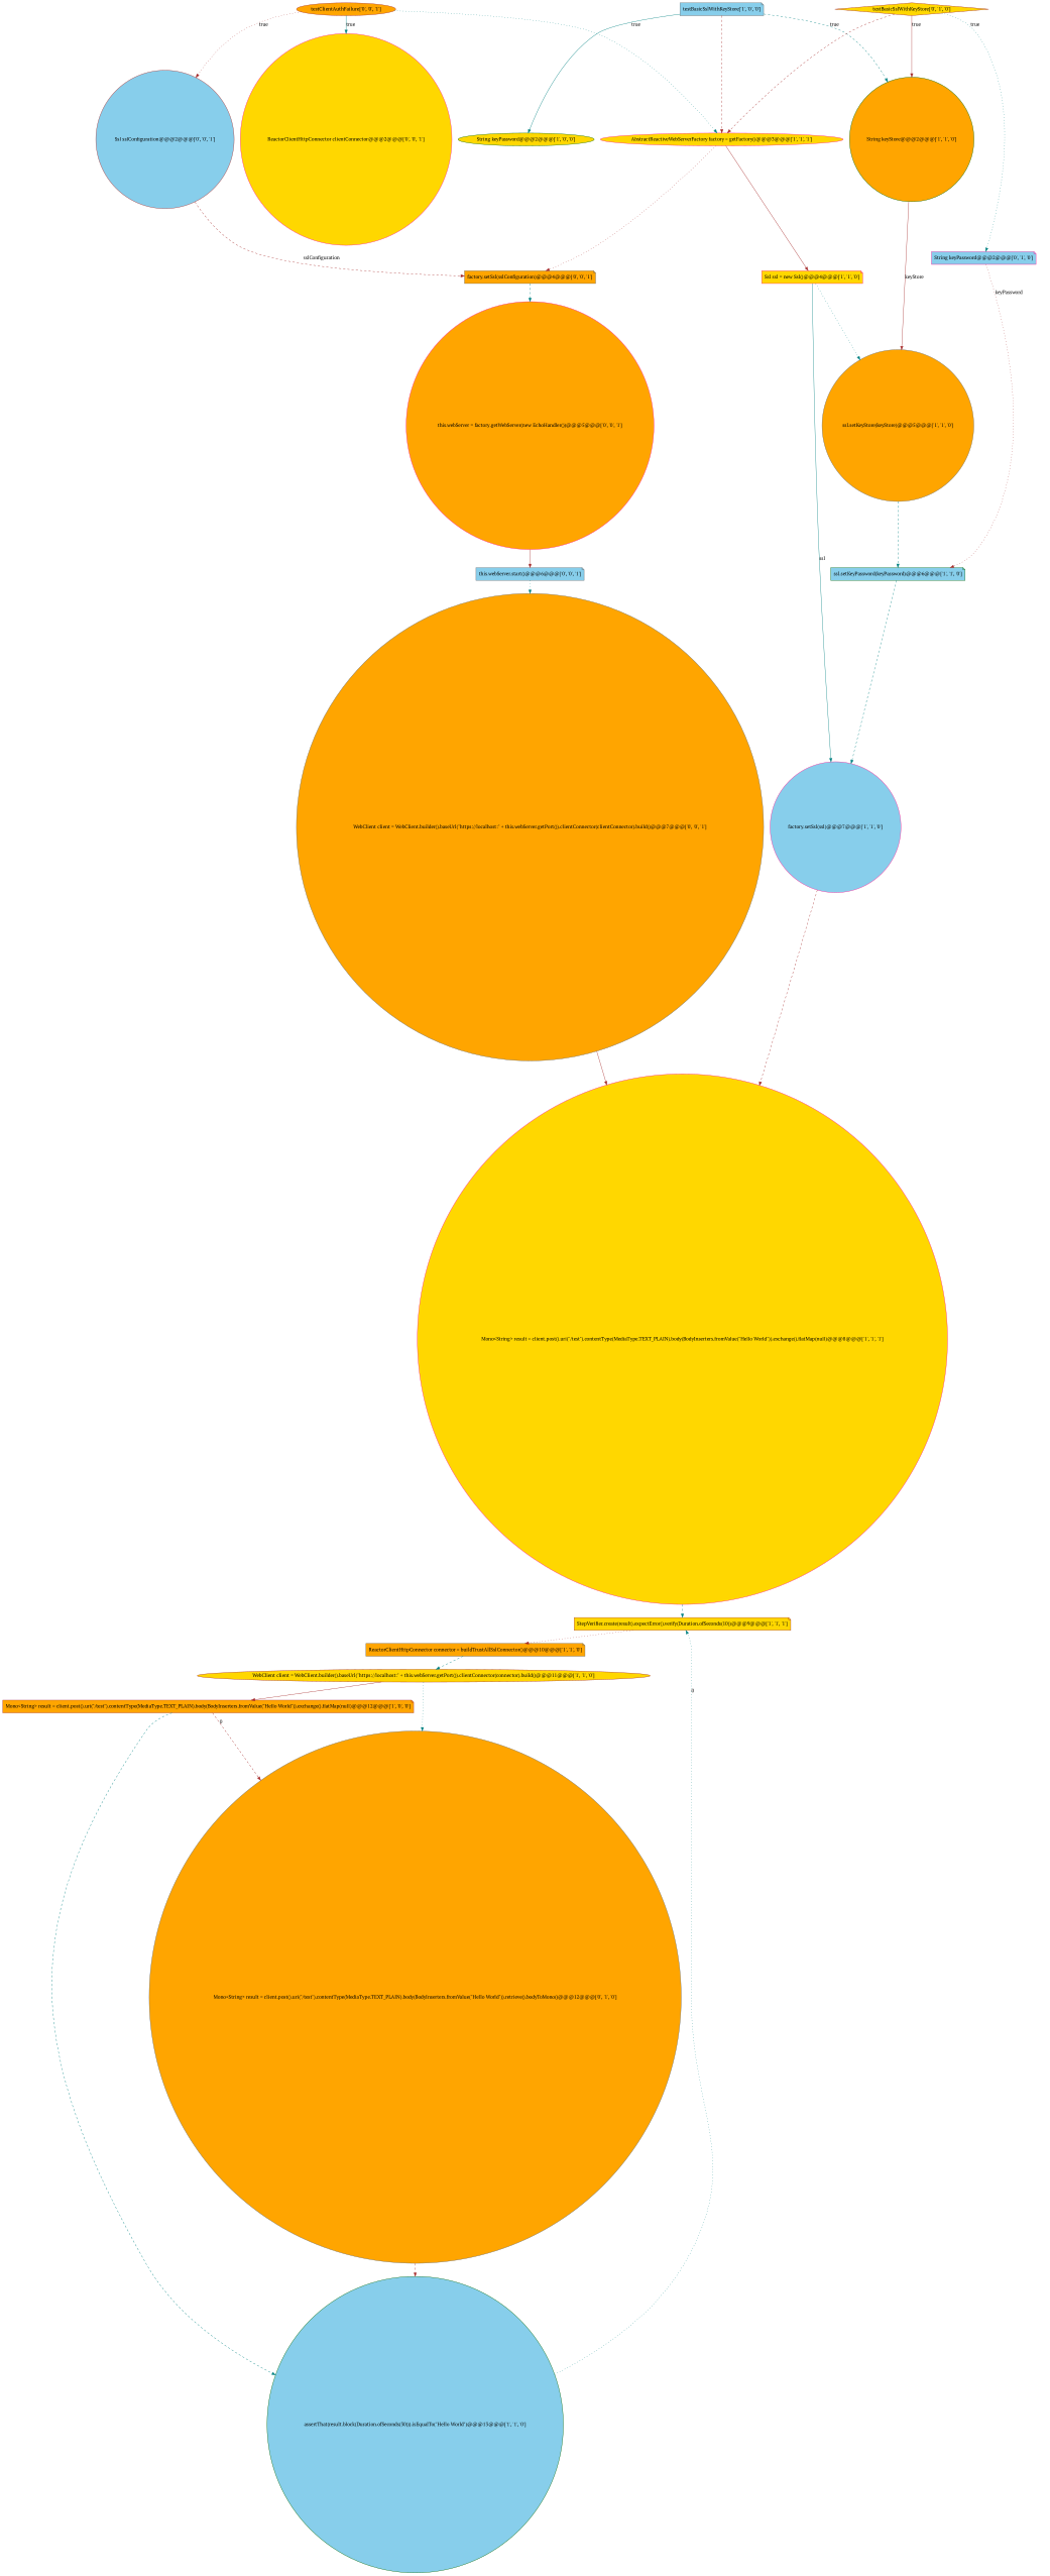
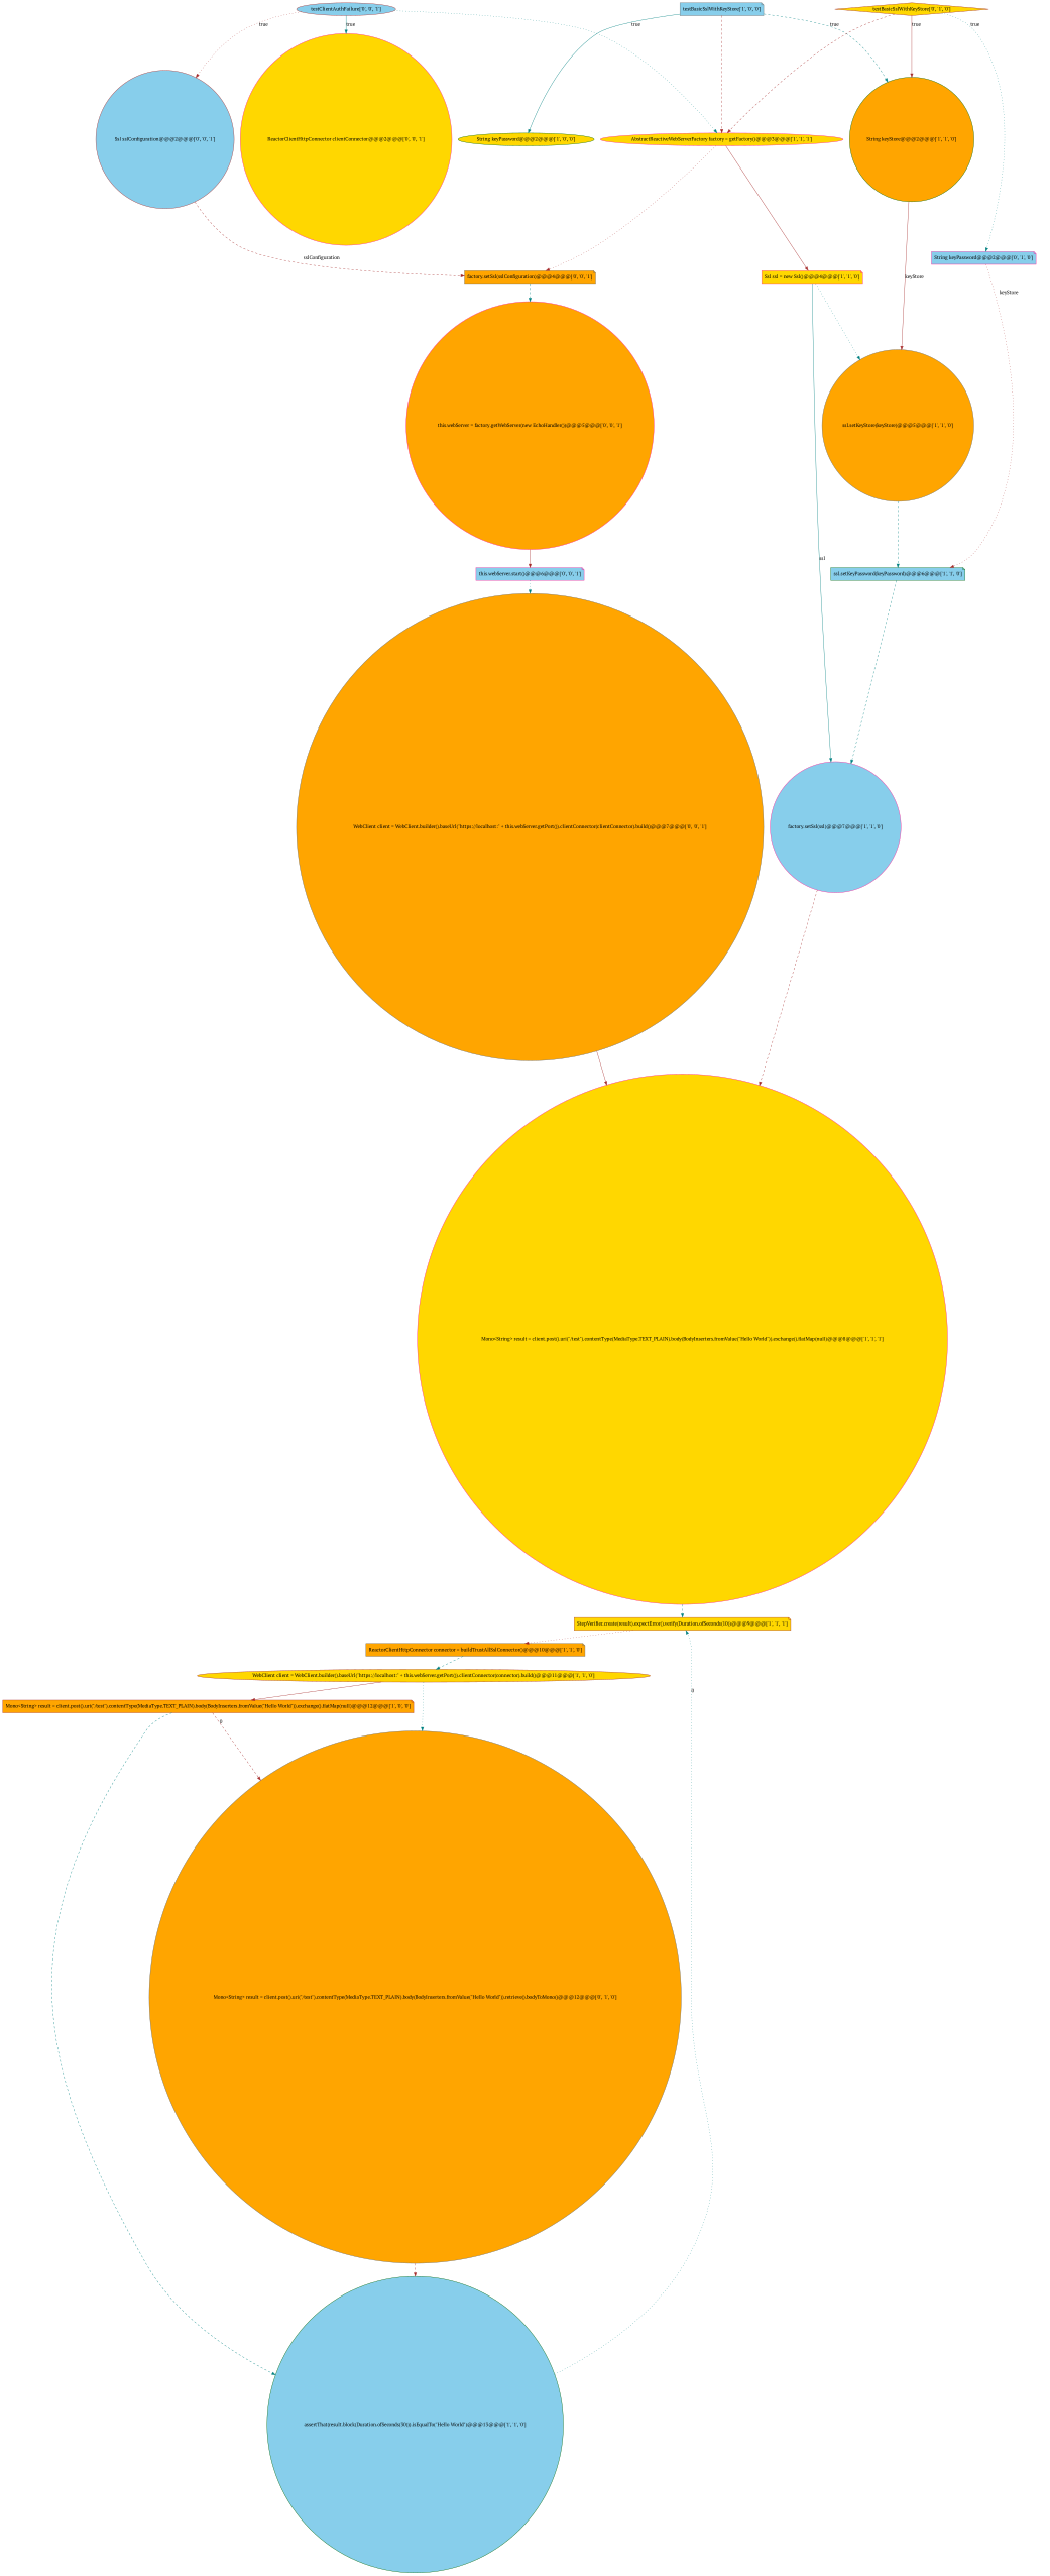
  digraph {
    fontname="PT Serif"
    node [color=deeppink fillcolor=orange fontname="PT Serif" shape=circle style=filled]
    edge [color=teal fontname="PT Serif" style=dashed]
    n1 [color=gray40 label="ssl.setKeyStore(keyStore)@@@5@@@['1', '1', '0']"]
    n2 [color=darkgreen fillcolor=skyblue label="ssl.setKeyPassword(keyPassword)@@@6@@@['1', '1', '0']" shape=note]
    n3 [fillcolor=skyblue label="factory.setSsl(ssl)@@@7@@@['1', '1', '0']"]
    n4 [fillcolor=gold label="Mono<String> result = client.post().uri(\"/test\").contentType(MediaType.TEXT_PLAIN).body(BodyInserters.fromValue(\"Hello World\")).exchange().flatMap(null)@@@8@@@['1', '1', '1']"]
    n5 [fillcolor=gold label="Ssl ssl = new Ssl()@@@4@@@['1', '1', '0']" shape=note]
    n6 [color=brown fillcolor=gold label="WebClient client = WebClient.builder().baseUrl(\"https://localhost:\" + this.webServer.getPort()).clientConnector(connector).build()@@@11@@@['1', '1', '0']" shape=ellipse]
    n7 [color=gray40 label="Mono<String> result = client.post().uri(\"/test\").contentType(MediaType.TEXT_PLAIN).body(BodyInserters.fromValue(\"Hello World\")).retrieve().bodyToMono()@@@12@@@['0', '1', '0']"]
    n8 [color=brown label="Mono<String> result = client.post().uri(\"/test\").contentType(MediaType.TEXT_PLAIN).body(BodyInserters.fromValue(\"Hello World\")).exchange().flatMap(null)@@@12@@@['1', '0', '0']" shape=note]
    n9 [color=darkgreen fillcolor=skyblue label="assertThat(result.block(Duration.ofSeconds(30))).isEqualTo(\"Hello World\")@@@13@@@['1', '1', '0']"]
    n10 [fillcolor=skyblue label="String keyPassword@@@2@@@['0', '1', '0']" shape=note]
    n11 [fillcolor=gold label="AbstractReactiveWebServerFactory factory = getFactory()@@@3@@@['1', '1', '1']" shape=ellipse]
    n12 [color=gray40 label="factory.setSsl(sslConfiguration)@@@4@@@['0', '0', '1']" shape=note]
    n13 [label="this.webServer = factory.getWebServer(new EchoHandler())@@@5@@@['0', '0', '1']"]
    n14 [color=darkgreen fillcolor=gold label="String keyPassword@@@2@@@['1', '0', '0']" shape=ellipse]
    n15 [color=gray40 label="ReactorClientHttpConnector connector = buildTrustAllSslConnector()@@@10@@@['1', '1', '0']" shape=note]
    n16 [color=brown fillcolor=gold label="StepVerifier.create(result).expectError().verify(Duration.ofSeconds(10))@@@9@@@['1', '1', '1']" shape=note]
    n17 [fillcolor=gold label="ReactorClientHttpConnector clientConnector@@@2@@@['0', '0', '1']"]
-   n18 [color=brown label="testClientAuthFailure['0', '0', '1']" shape=ellipse]
+   n18 [color=brown fillcolor=skyblue label="testClientAuthFailure['0', '0', '1']" shape=ellipse]
    n19 [color=brown fillcolor=skyblue label="Ssl sslConfiguration@@@2@@@['0', '0', '1']"]
    n20 [color=darkgreen label="String keyStore@@@2@@@['1', '1', '0']"]
-   n21 [color=gray40 fillcolor=skyblue label="this.webServer.start()@@@6@@@['0', '0', '1']" shape=note]
+   n21 [fillcolor=skyblue label="this.webServer.start()@@@6@@@['0', '0', '1']" shape=note]
    n22 [color=gray40 label="WebClient client = WebClient.builder().baseUrl(\"https://localhost:\" + this.webServer.getPort()).clientConnector(clientConnector).build()@@@7@@@['0', '0', '1']"]
    n23 [color=gray40 fillcolor=skyblue label="testBasicSslWithKeyStore['1', '0', '0']" shape=note]
    n24 [color=brown fillcolor=gold label="testBasicSslWithKeyStore['0', '1', '0']" shape=diamond]
    n1 -> n2
    n2 -> n3
    n3 -> n4 [color=brown]
    n4 -> n16
    n5 -> n1 [style=dotted]
    n5 -> n3 [label=ssl style=solid]
    n6 -> n7 [style=dotted]
    n6 -> n8 [color=brown style=solid]
    n7 -> n9 [color=brown]
    n8 -> n7 [color=brown label=0]
    n8 -> n9
    n9 -> n16 [label=0 style=dotted]
-   n10 -> n2 [color=brown label=keyPassword style=dotted]
+   n10 -> n2 [color=brown label=keyStore style=dotted]
    n11 -> n5 [color=brown style=solid]
    n11 -> n12 [color=brown style=dotted]
    n12 -> n13
    n13 -> n21 [color=brown style=solid]
    n15 -> n6
    n16 -> n15 [color=brown style=dotted]
    n18 -> n11 [style=dotted]
    n18 -> n17 [label=true style=solid]
    n18 -> n19 [color=brown label=true style=dotted]
    n19 -> n12 [color=brown label=sslConfiguration]
    n20 -> n1 [color=brown label=keyStore style=solid]
    n21 -> n22 [style=dotted]
    n22 -> n4 [color=brown style=solid]
    n23 -> n11 [color=brown]
    n23 -> n14 [label=true style=solid]
    n23 -> n20 [label=true]
    n24 -> n10 [label=true style=dotted]
    n24 -> n11 [color=brown]
    n24 -> n20 [color=brown label=true style=solid]
  }
